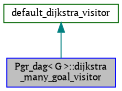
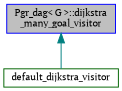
  digraph {
    fontname="PT Serif"
    node [fontname="PT Serif" fontsize=10 shape=record style=filled]
    n1 [color=blue fillcolor=grey75 fontcolor=black height=0.2 label="Pgr_dag\< G \>::dijkstra\l_many_goal_visitor" width=0.4]
    n2 [color=darkgreen fillcolor=white height=0.2 label=default_dijkstra_visitor width=0.4]
-   n2 -> n1 [color=teal dir=back fontname="PT Serif" fontsize=10 labelfontname=Helvetica labelfontsize=10 style=solid]
+   n1 -> n2 [color=teal dir=back fontname="PT Serif" fontsize=10 labelfontname=Helvetica labelfontsize=10 style=solid]
  }
